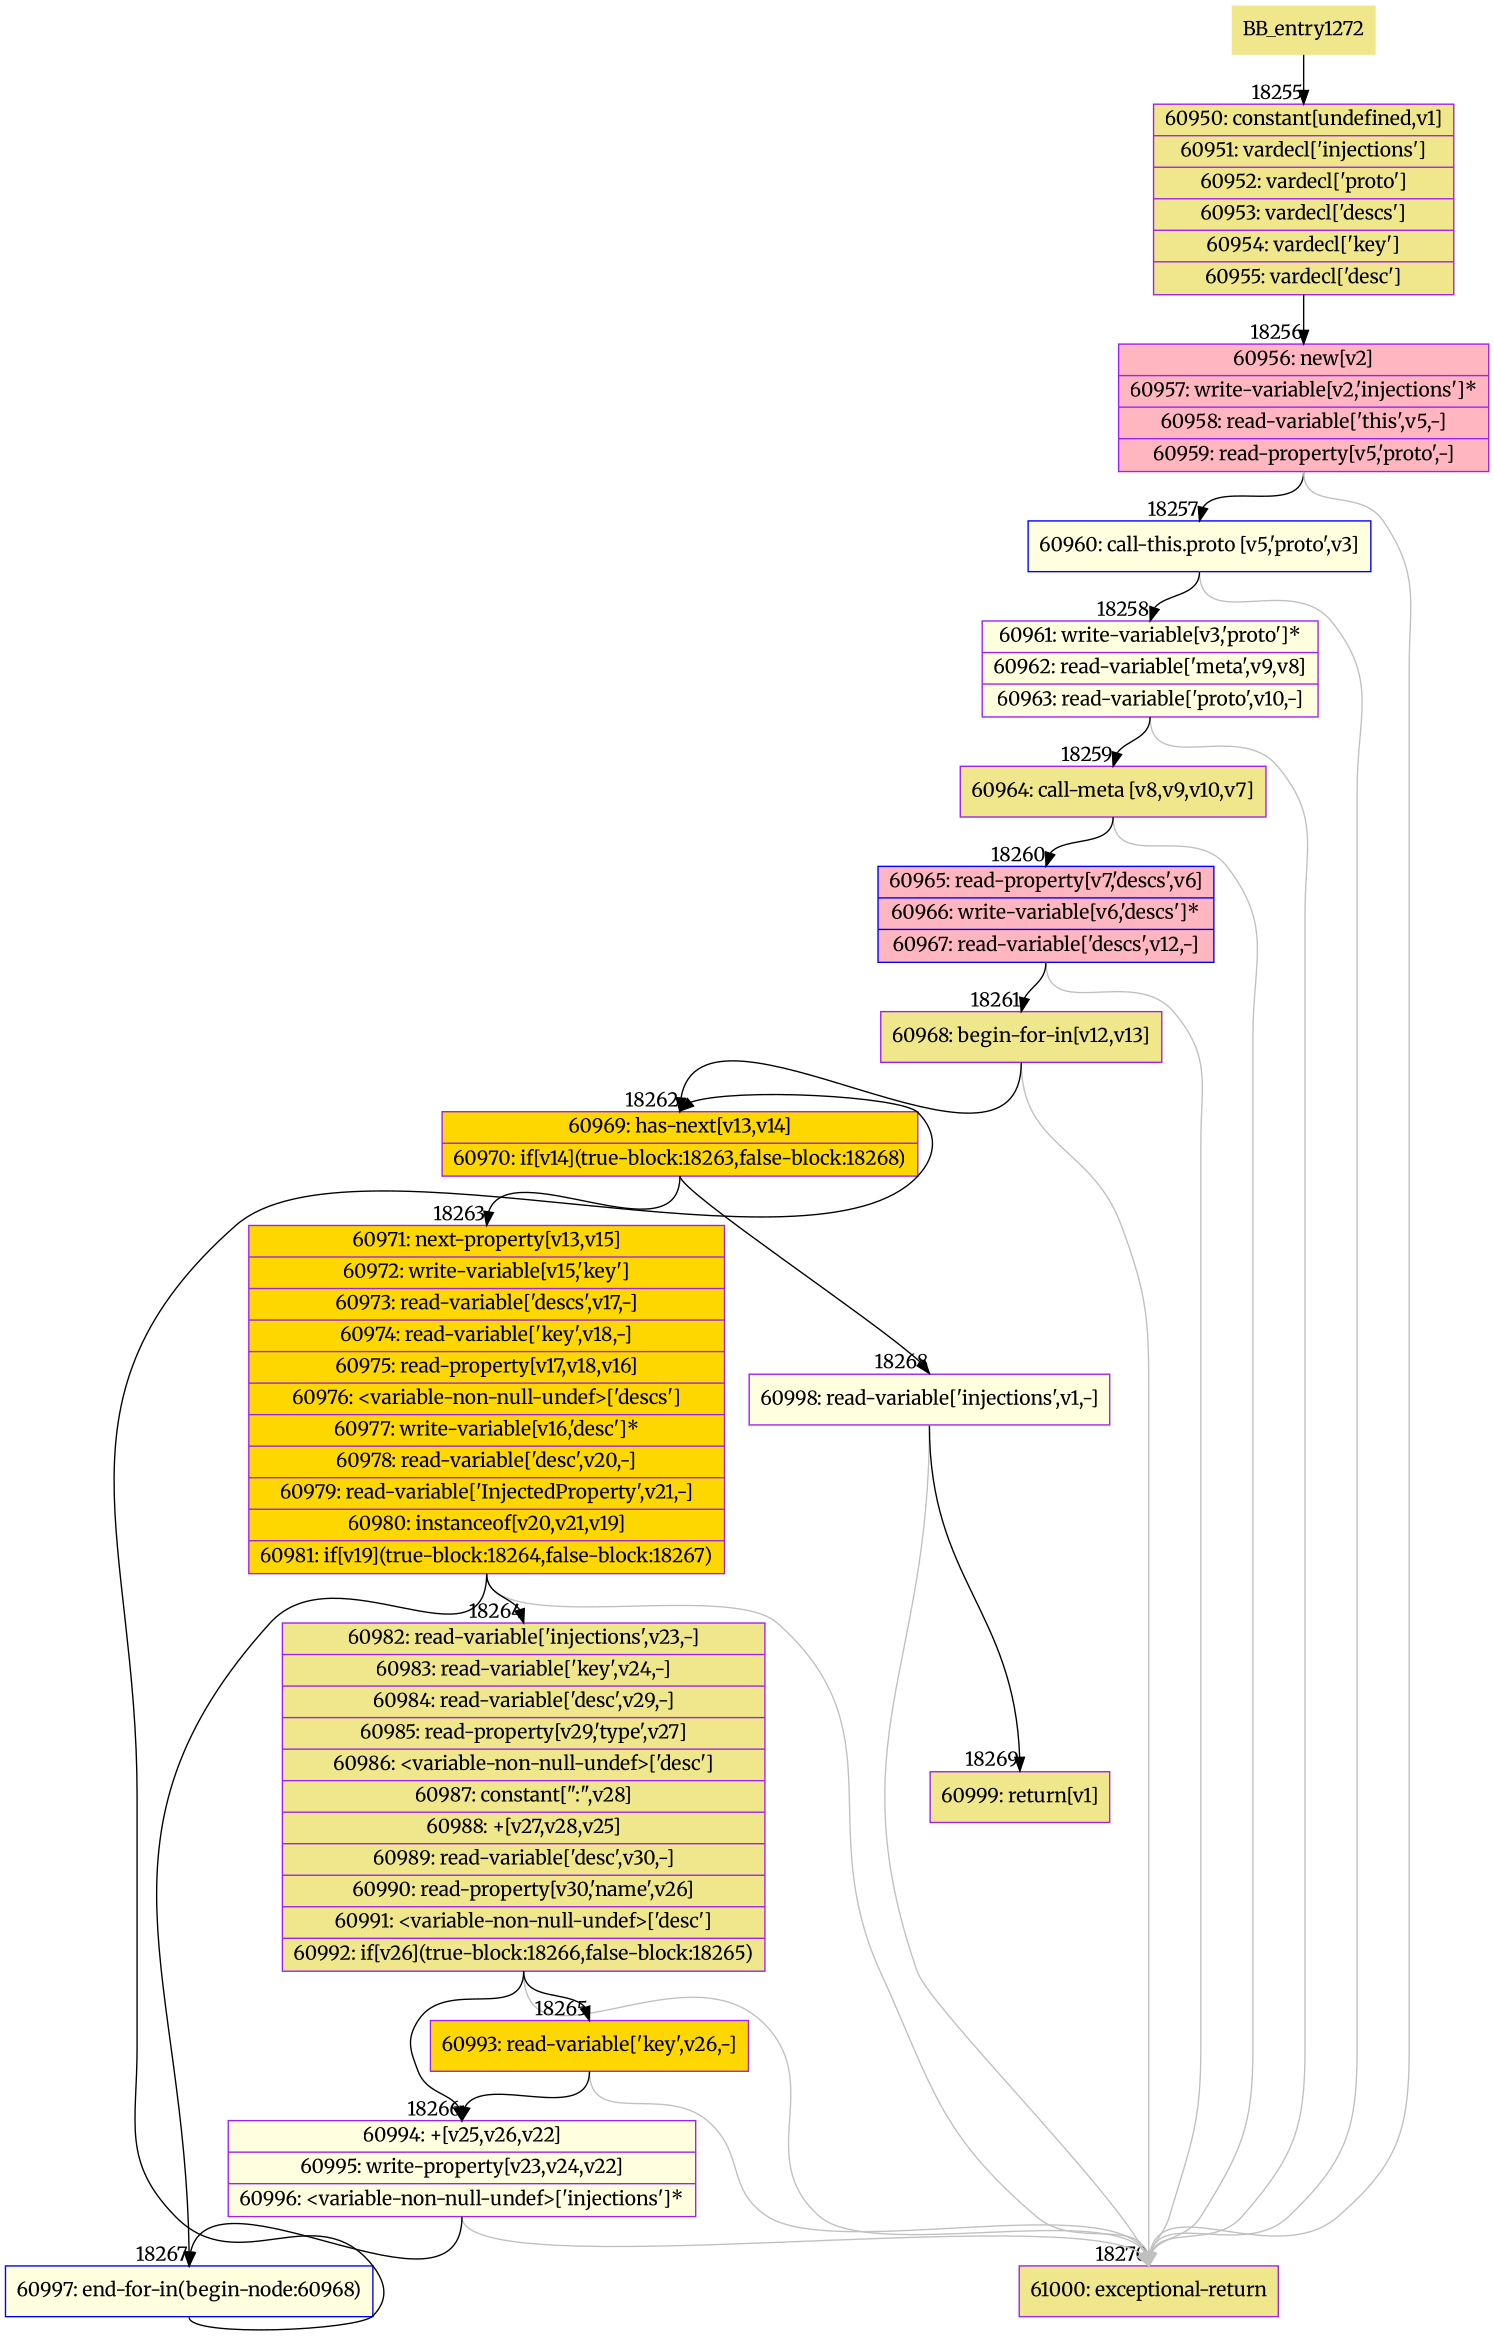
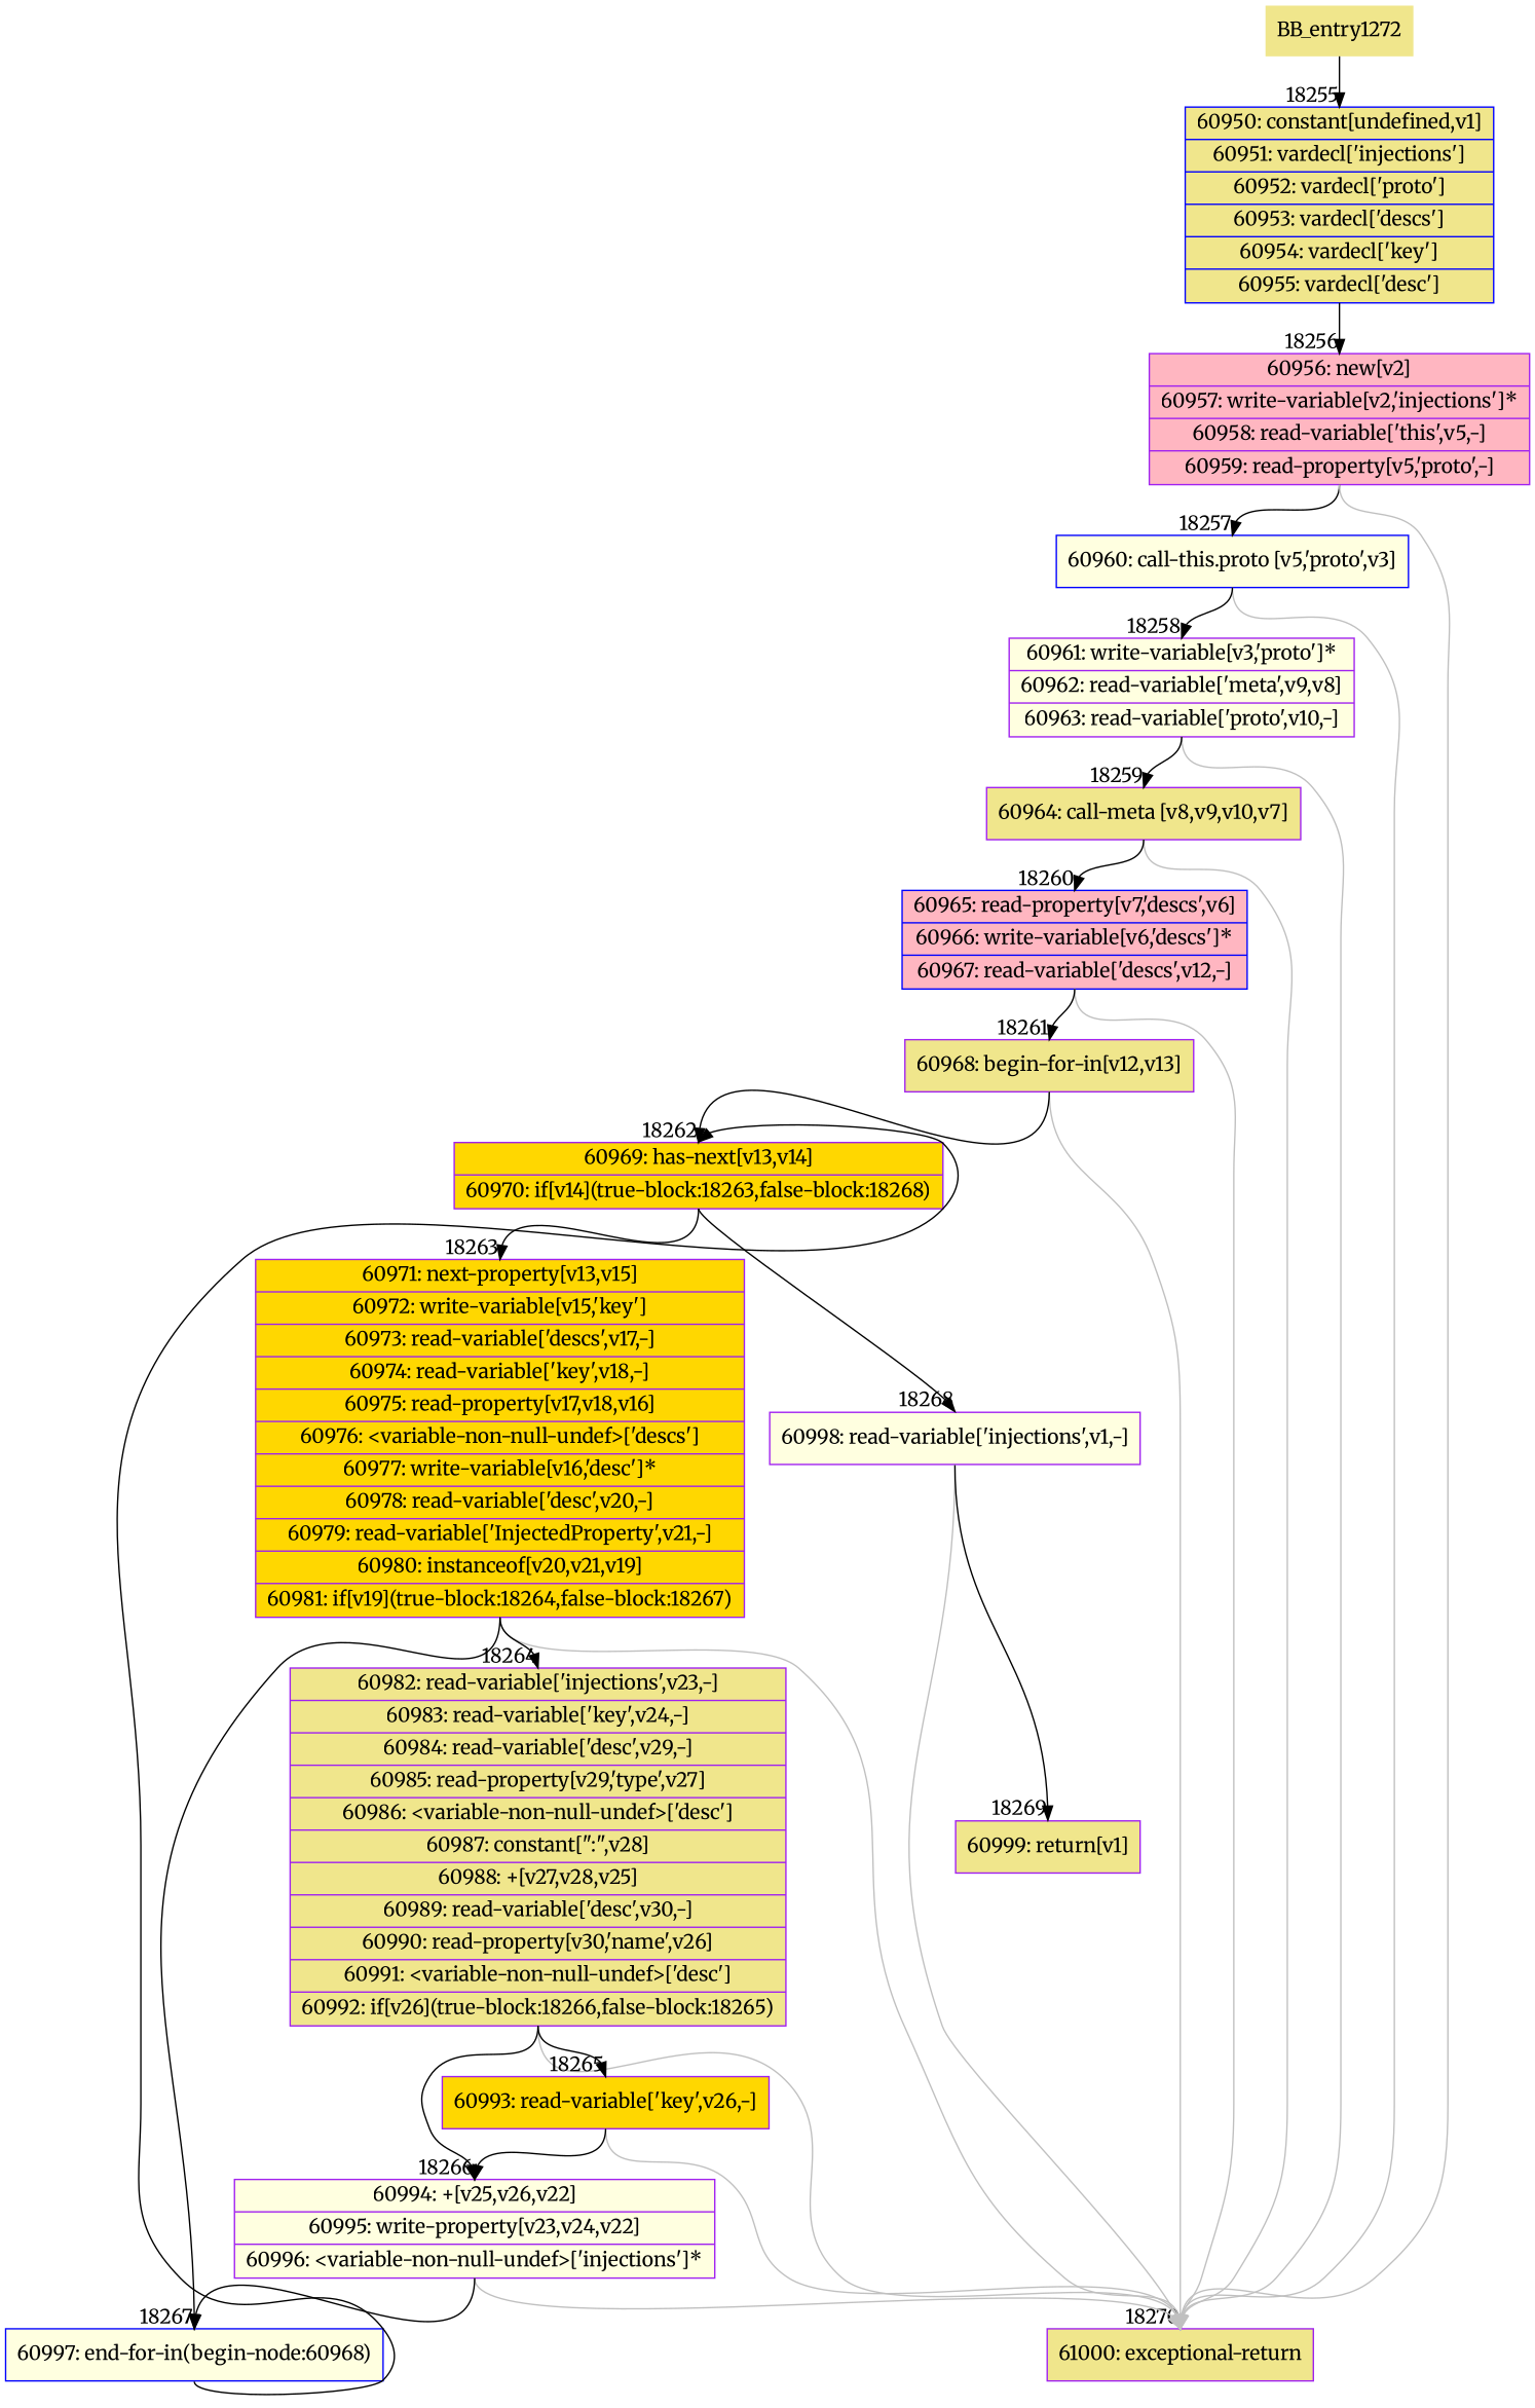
  digraph {
    fontname=Merriweather
    rankdir=TD
    node [color=purple fillcolor=khaki fontname=Merriweather shape=record style=filled]
    edge [fontname=Merriweather headport=n tailport=s]
    n1 [label=BB_entry1272 shape=none]
-   n2 [label="{60950: constant[undefined,v1]|60951: vardecl['injections']|60952: vardecl['proto']|60953: vardecl['descs']|60954: vardecl['key']|60955: vardecl['desc']}"]
+   n2 [color=blue label="{60950: constant[undefined,v1]|60951: vardecl['injections']|60952: vardecl['proto']|60953: vardecl['descs']|60954: vardecl['key']|60955: vardecl['desc']}"]
    n3 [fillcolor=lightpink label="{60956: new[v2]|60957: write-variable[v2,'injections']*|60958: read-variable['this',v5,-]|60959: read-property[v5,'proto',-]}"]
    n4 [color=blue fillcolor=lightyellow label="{60960: call-this.proto [v5,'proto',v3]}"]
    n5 [label="{61000: exceptional-return}"]
    n6 [fillcolor=lightyellow label="{60961: write-variable[v3,'proto']*|60962: read-variable['meta',v9,v8]|60963: read-variable['proto',v10,-]}"]
    n7 [label="{60964: call-meta [v8,v9,v10,v7]}"]
    n8 [color=blue fillcolor=lightpink label="{60965: read-property[v7,'descs',v6]|60966: write-variable[v6,'descs']*|60967: read-variable['descs',v12,-]}"]
    n9 [label="{60968: begin-for-in[v12,v13]}"]
    n10 [fillcolor=gold label="{60969: has-next[v13,v14]|60970: if[v14](true-block:18263,false-block:18268)}"]
    n11 [fillcolor=gold label="{60971: next-property[v13,v15]|60972: write-variable[v15,'key']|60973: read-variable['descs',v17,-]|60974: read-variable['key',v18,-]|60975: read-property[v17,v18,v16]|60976: \<variable-non-null-undef\>['descs']|60977: write-variable[v16,'desc']*|60978: read-variable['desc',v20,-]|60979: read-variable['InjectedProperty',v21,-]|60980: instanceof[v20,v21,v19]|60981: if[v19](true-block:18264,false-block:18267)}"]
    n12 [fillcolor=lightyellow label="{60998: read-variable['injections',v1,-]}"]
    n13 [label="{60982: read-variable['injections',v23,-]|60983: read-variable['key',v24,-]|60984: read-variable['desc',v29,-]|60985: read-property[v29,'type',v27]|60986: \<variable-non-null-undef\>['desc']|60987: constant[\":\",v28]|60988: +[v27,v28,v25]|60989: read-variable['desc',v30,-]|60990: read-property[v30,'name',v26]|60991: \<variable-non-null-undef\>['desc']|60992: if[v26](true-block:18266,false-block:18265)}"]
    n14 [color=blue fillcolor=lightyellow label="{60997: end-for-in(begin-node:60968)}"]
    n15 [label="{60999: return[v1]}"]
    n16 [fillcolor=lightyellow label="{60994: +[v25,v26,v22]|60995: write-property[v23,v24,v22]|60996: \<variable-non-null-undef\>['injections']*}"]
    n17 [fillcolor=gold label="{60993: read-variable['key',v26,-]}"]
    n1 -> n2 [headlabel="    18255"]
    n2 -> n3 [headlabel="      18256"]
    n3 -> n4 [headlabel="      18257"]
    n3 -> n5 [color=gray headlabel="      18270"]
    n4 -> n5 [color=gray]
    n4 -> n6 [headlabel="      18258"]
    n6 -> n5 [color=gray]
    n6 -> n7 [headlabel="      18259"]
    n7 -> n5 [color=gray]
    n7 -> n8 [headlabel="      18260"]
    n8 -> n5 [color=gray]
    n8 -> n9 [headlabel="      18261"]
    n9 -> n5 [color=gray]
    n9 -> n10 [headlabel="      18262"]
    n10 -> n11 [headlabel="      18263"]
    n10 -> n12 [headlabel="      18268"]
    n11 -> n5 [color=gray]
    n11 -> n13 [headlabel="      18264"]
    n11 -> n14 [headlabel="      18267"]
    n12 -> n5 [color=gray]
    n12 -> n15 [headlabel="      18269"]
    n13 -> n5 [color=gray]
    n13 -> n16 [headlabel="      18266"]
    n13 -> n17 [headlabel="      18265"]
    n14 -> n10
    n16 -> n5 [color=gray]
    n16 -> n14
    n17 -> n5 [color=gray]
    n17 -> n16
  }
